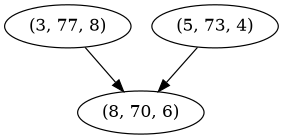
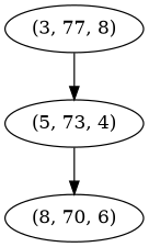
  digraph {
    n1 [label="(3, 77, 8)"]
    "(5, 73, 4)"
    "(8, 70, 6)"
-   n1 -> "(8, 70, 6)"
+   n1 -> "(5, 73, 4)"
    "(5, 73, 4)" -> "(8, 70, 6)"
  }
